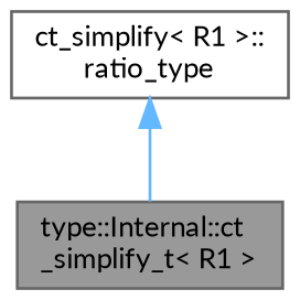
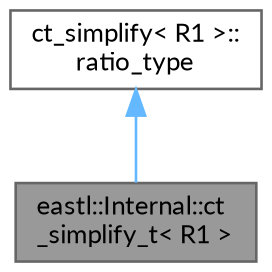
  digraph {
    fontname=Lato
    node [color=gray40 fontname=Lato fontsize=10 shape=box style=filled]
-   n1 [fillcolor=grey60 fontcolor=black height=0.2 label="type::Internal::ct\l_simplify_t\< R1 \>" width=0.4]
+   n1 [fillcolor=grey60 fontcolor=black height=0.2 label="eastl::Internal::ct\l_simplify_t\< R1 \>" width=0.4]
    n2 [fillcolor=white height=0.2 label="ct_simplify\< R1 \>::\lratio_type" width=0.4]
    n2 -> n1 [color=steelblue1 dir=back fontname=Lato fontsize=10 labelfontname=Helvetica labelfontsize=10 style=solid]
  }
